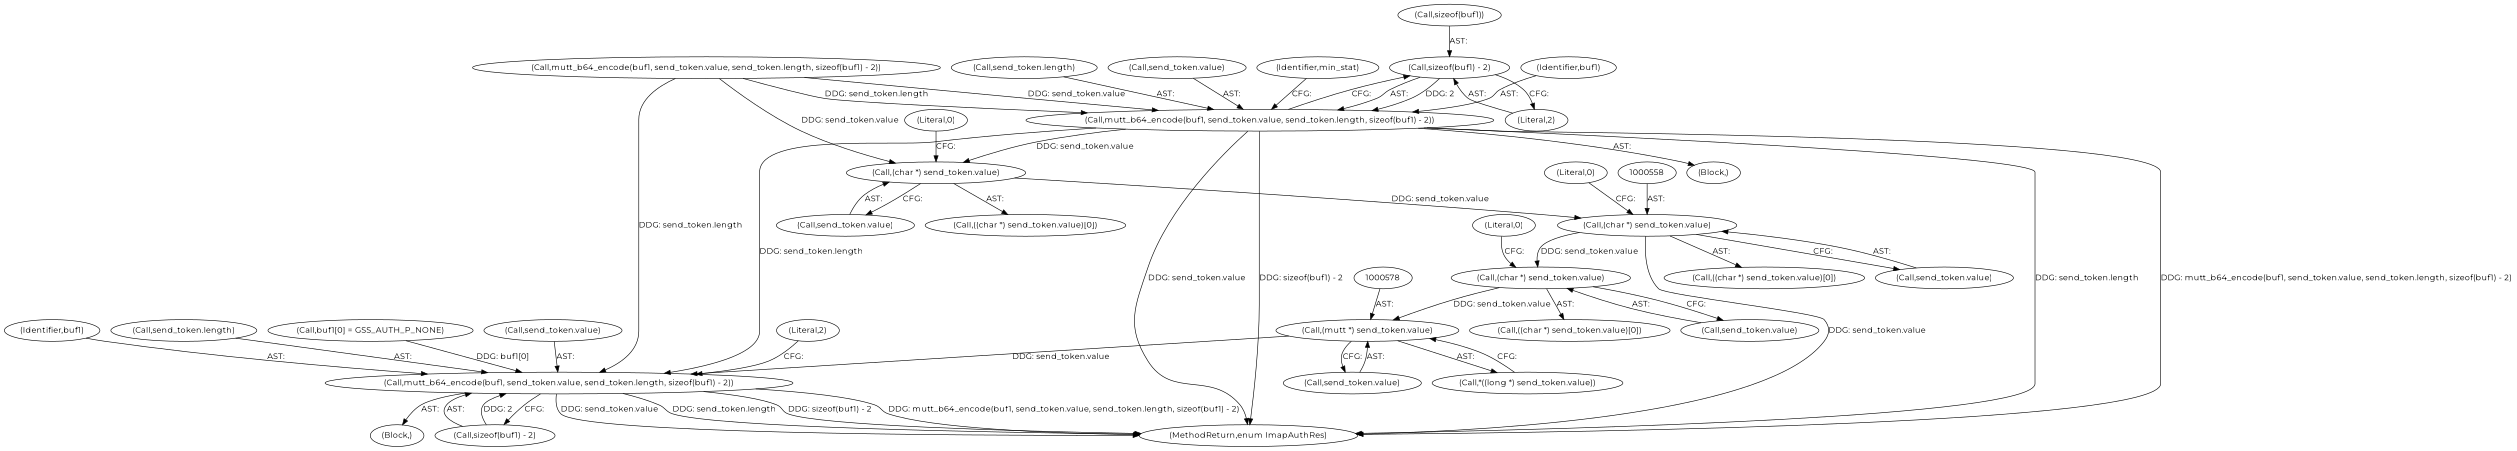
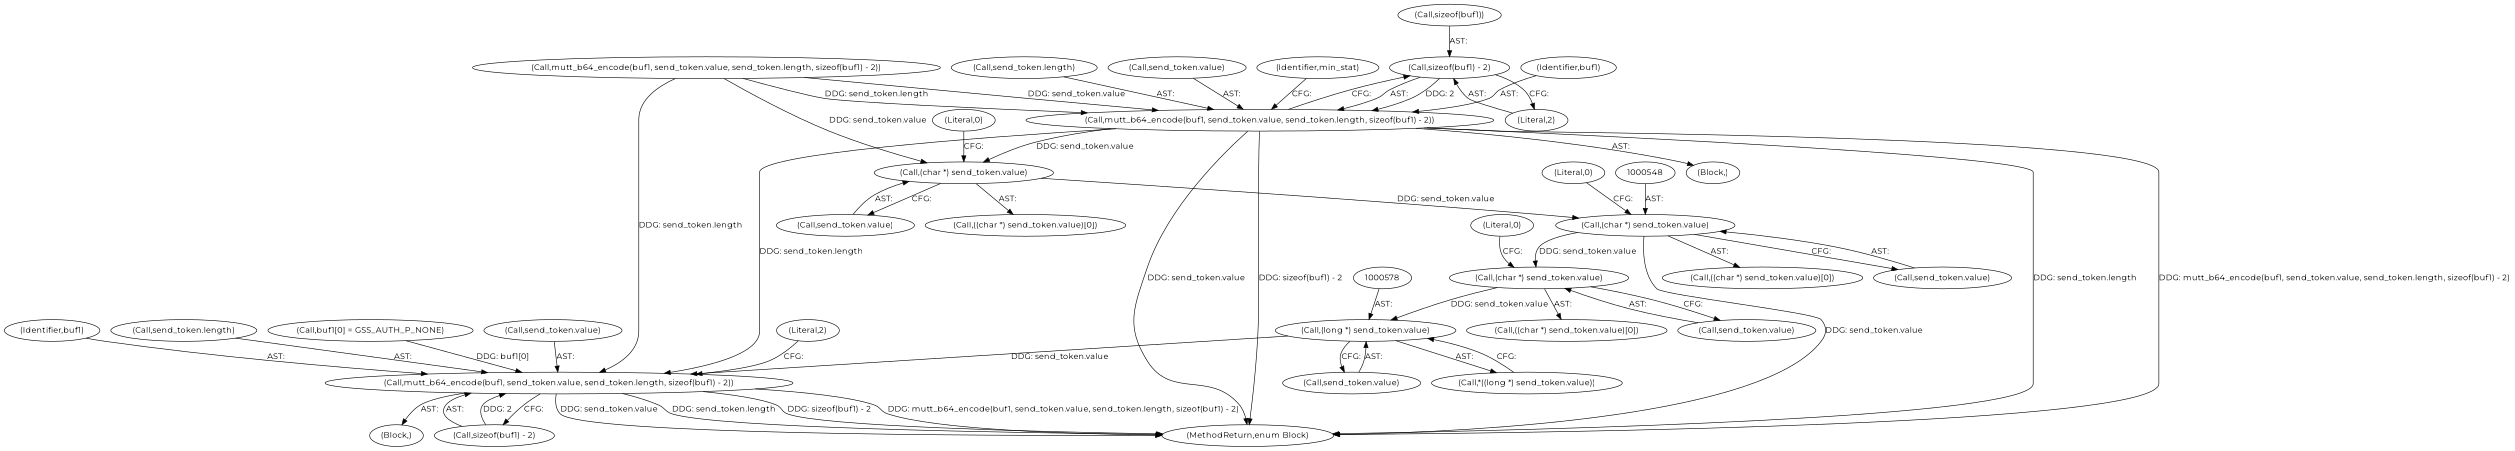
  digraph {
    fontname=Montserrat
    node [fontname=Montserrat]
    edge [fontname=Montserrat]
    n1 [label="(Call,sizeof(buf1) - 2)"]
    n2 [label="(Call,mutt_b64_encode(buf1, send_token.value, send_token.length, sizeof(buf1) - 2))"]
    n3 [label="(Literal,2)"]
    n4 [label="(Call,(char *) send_token.value)"]
    n5 [label="(Call,mutt_b64_encode(buf1, send_token.value, send_token.length, sizeof(buf1) - 2))"]
    n6 [label="(Block,)"]
-   n7 [label="(MethodReturn,enum ImapAuthRes)"]
+   n7 [label="(MethodReturn,enum Block)"]
    n8 [label="(Call,(char *) send_token.value)"]
    n9 [label="(Call,((char *) send_token.value)[0])"]
    n10 [label="(Call,send_token.value)"]
    n11 [label="(Block,)"]
    n12 [label="(Call,sizeof(buf1) - 2)"]
    n13 [label="(Call,(char *) send_token.value)"]
    n14 [label="(Call,((char *) send_token.value)[0])"]
    n15 [label="(Call,send_token.value)"]
-   n16 [label="(Call,(mutt *) send_token.value)"]
+   n16 [label="(Call,(long *) send_token.value)"]
    n17 [label="(Call,((char *) send_token.value)[0])"]
    n18 [label="(Call,send_token.value)"]
    n19 [label="(Call,send_token.value)"]
    n20 [label="(Call,*((long *) send_token.value))"]
    n21 [label="(Identifier,buf1)"]
    n22 [label="(Call,send_token.length)"]
    n23 [label="(Call,send_token.value)"]
    n24 [label="(Call,sizeof(buf1))"]
    n25 [label="(Literal,0)"]
    n26 [label="(Literal,0)"]
    n27 [label="(Literal,0)"]
    n28 [label="(Literal,2)"]
    n29 [label="(Call,mutt_b64_encode(buf1, send_token.value, send_token.length, sizeof(buf1) - 2))"]
    n30 [label="(Identifier,buf1)"]
    n31 [label="(Call,send_token.length)"]
    n32 [label="(Identifier,min_stat)"]
    n33 [label="(Call,buf1[0] = GSS_AUTH_P_NONE)"]
    n34 [label="(Call,send_token.value)"]
-   1000548 [label=1000558]
+   1000548
    1000578
    n1 -> n2 [label="AST: "]
    n1 -> n2 [label="DDG: 2"]
    n1 -> n3 [label="CFG: "]
    n2 -> n1 [label="CFG: "]
    n2 -> n4 [label="DDG: send_token.value"]
    n2 -> n5 [label="DDG: send_token.length"]
    n2 -> n6 [label="AST: "]
    n2 -> n7 [label="DDG: send_token.length"]
    n2 -> n7 [label="DDG: mutt_b64_encode(buf1, send_token.value, send_token.length, sizeof(buf1) - 2)"]
    n2 -> n7 [label="DDG: send_token.value"]
    n2 -> n7 [label="DDG: sizeof(buf1) - 2"]
    n3 -> n1 [label="AST: "]
    n4 -> n8 [label="DDG: send_token.value"]
    n4 -> n9 [label="AST: "]
    n4 -> n10 [label="CFG: "]
    n5 -> n7 [label="DDG: mutt_b64_encode(buf1, send_token.value, send_token.length, sizeof(buf1) - 2)"]
    n5 -> n7 [label="DDG: send_token.value"]
    n5 -> n7 [label="DDG: send_token.length"]
    n5 -> n7 [label="DDG: sizeof(buf1) - 2"]
    n5 -> n11 [label="AST: "]
    n5 -> n12 [label="CFG: "]
    n8 -> n7 [label="DDG: send_token.value"]
    n8 -> n13 [label="DDG: send_token.value"]
    n8 -> n14 [label="AST: "]
    n8 -> n15 [label="CFG: "]
    n10 -> n4 [label="AST: "]
    n12 -> n5 [label="AST: "]
    n12 -> n5 [label="DDG: 2"]
    n13 -> n16 [label="DDG: send_token.value"]
    n13 -> n17 [label="AST: "]
    n13 -> n18 [label="CFG: "]
    n15 -> n8 [label="AST: "]
    n16 -> n5 [label="DDG: send_token.value"]
    n16 -> n19 [label="CFG: "]
    n16 -> n20 [label="AST: "]
    n18 -> n13 [label="AST: "]
    n19 -> n16 [label="AST: "]
    n20 -> n16 [label="CFG: "]
    n21 -> n2 [label="AST: "]
    n22 -> n2 [label="AST: "]
    n23 -> n2 [label="AST: "]
    n24 -> n1 [label="AST: "]
    n25 -> n8 [label="CFG: "]
    n26 -> n4 [label="CFG: "]
    n27 -> n13 [label="CFG: "]
    n28 -> n5 [label="CFG: "]
    n29 -> n2 [label="DDG: send_token.value"]
    n29 -> n2 [label="DDG: send_token.length"]
    n29 -> n4 [label="DDG: send_token.value"]
    n29 -> n5 [label="DDG: send_token.length"]
    n30 -> n5 [label="AST: "]
    n31 -> n5 [label="AST: "]
    n32 -> n2 [label="CFG: "]
    n33 -> n5 [label="DDG: buf1[0]"]
    n34 -> n5 [label="AST: "]
    1000548 -> n8 [label="AST: "]
    1000578 -> n16 [label="AST: "]
  }
